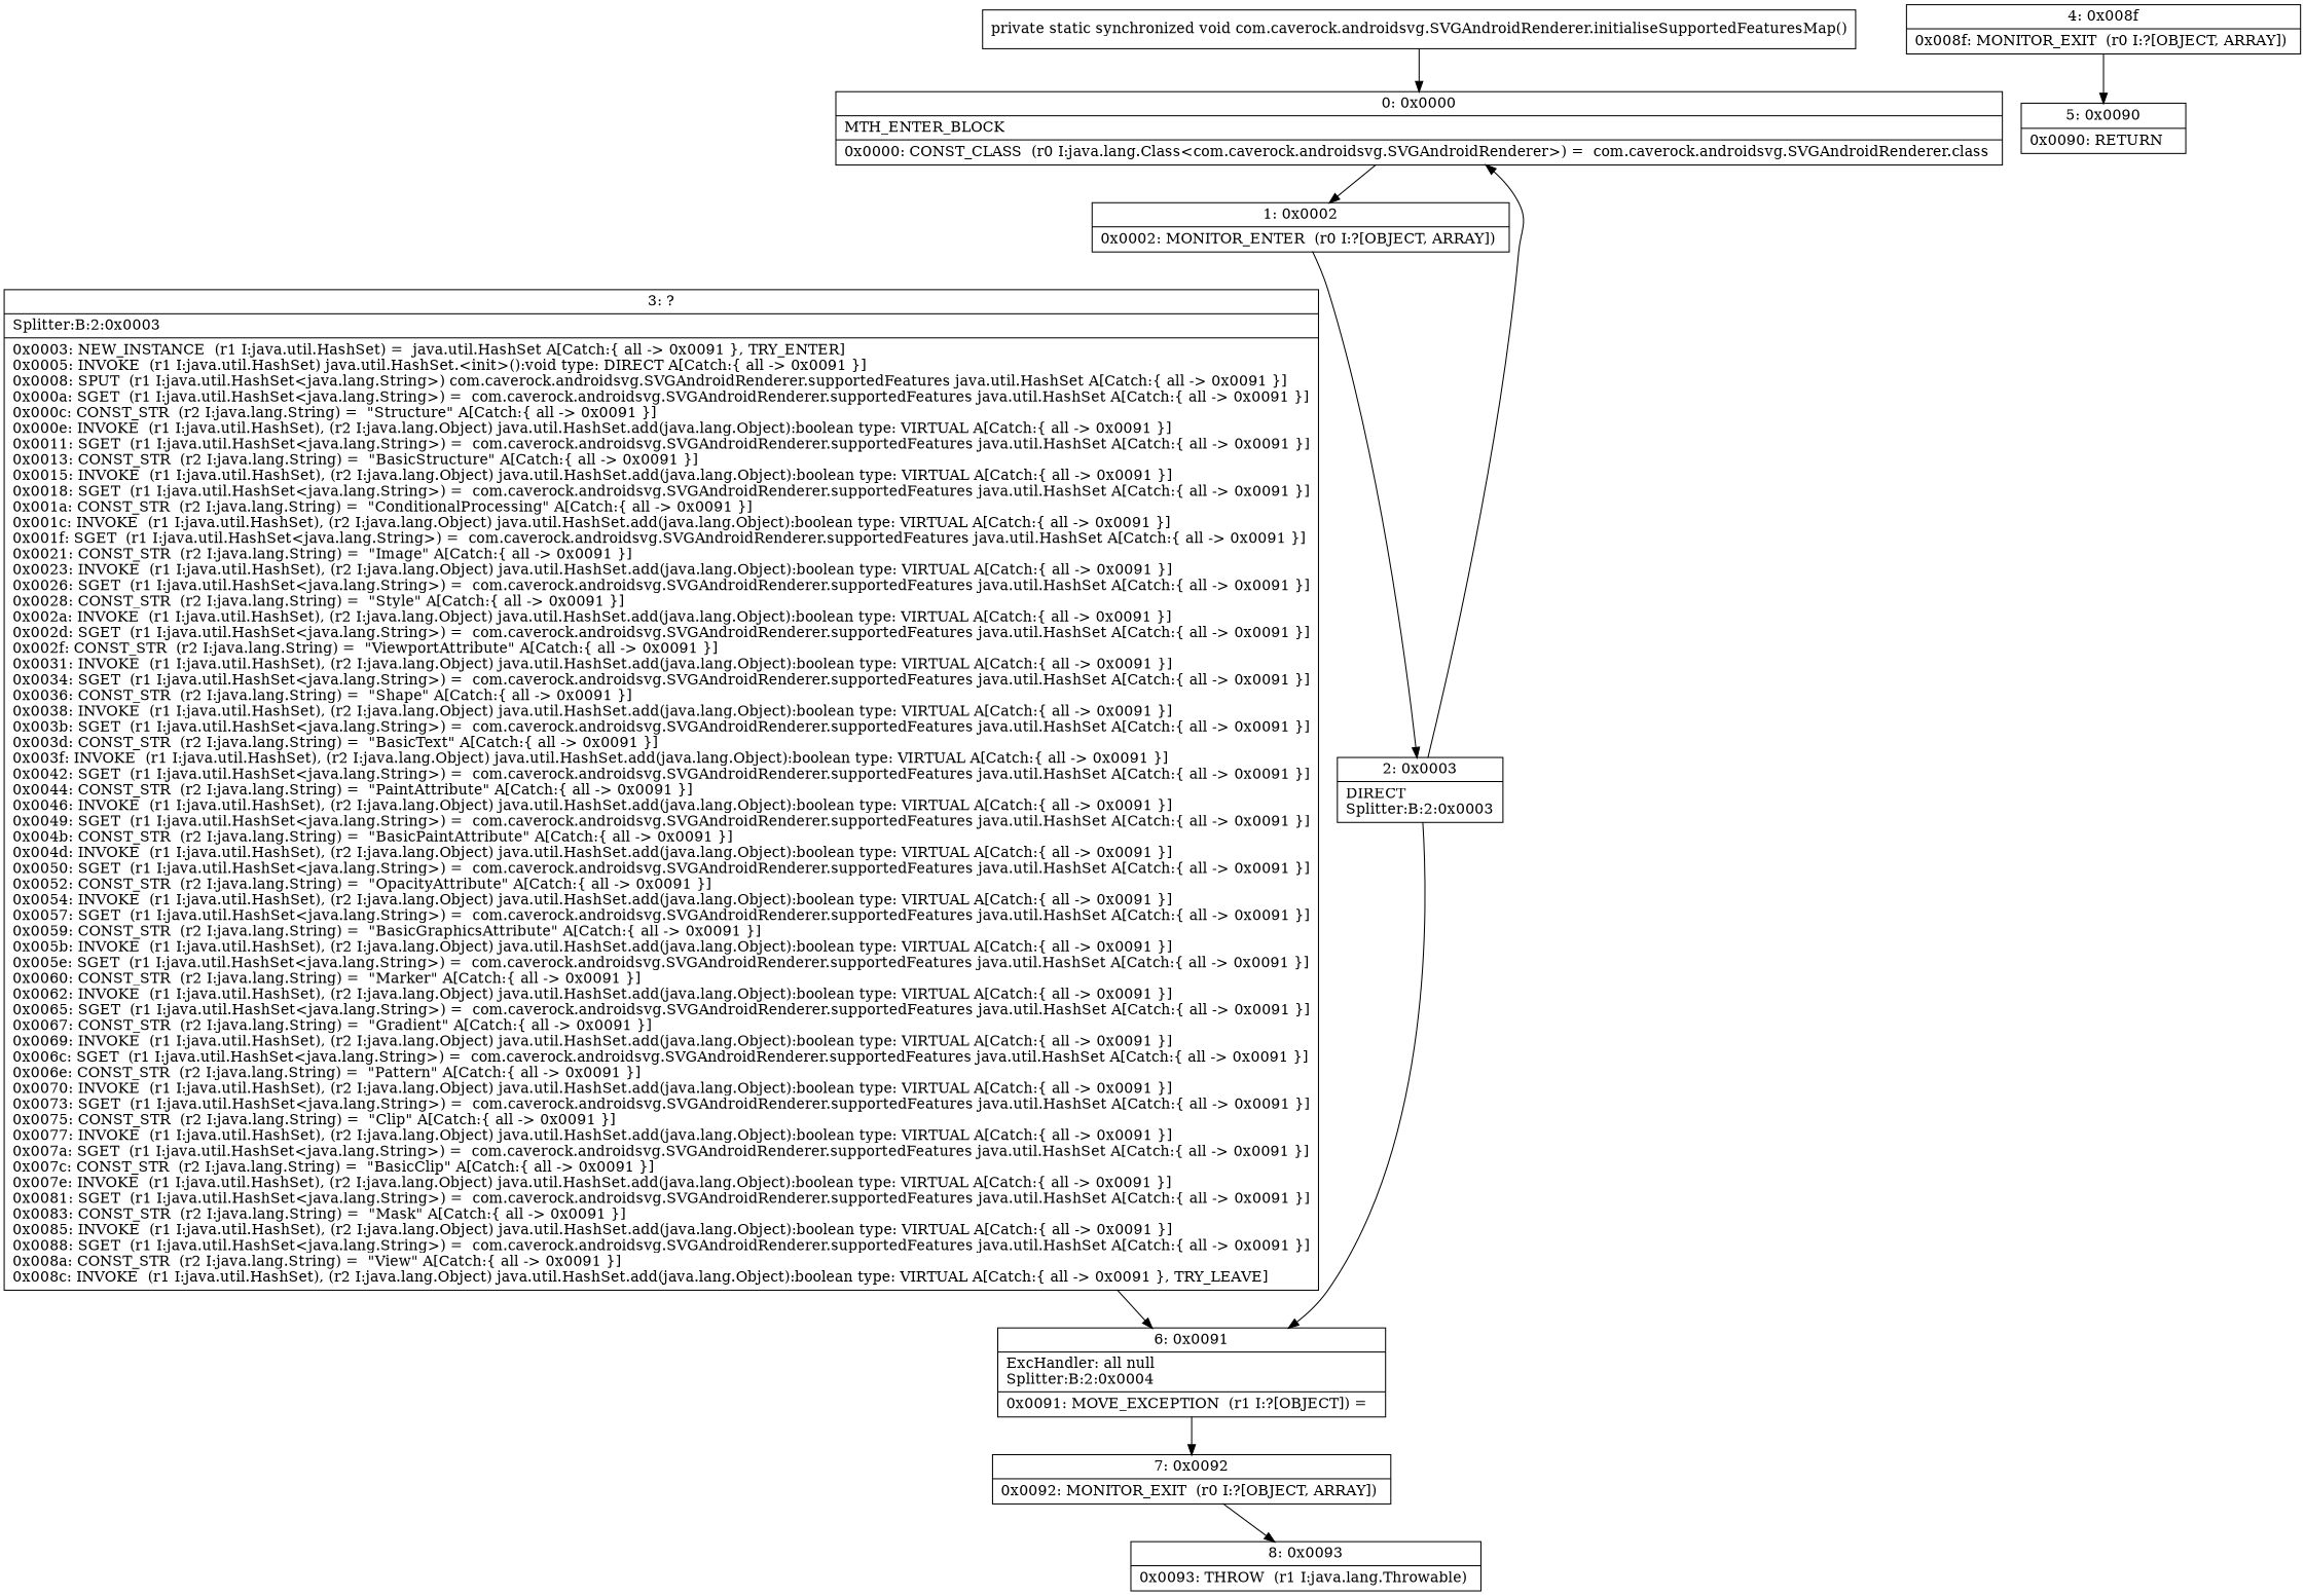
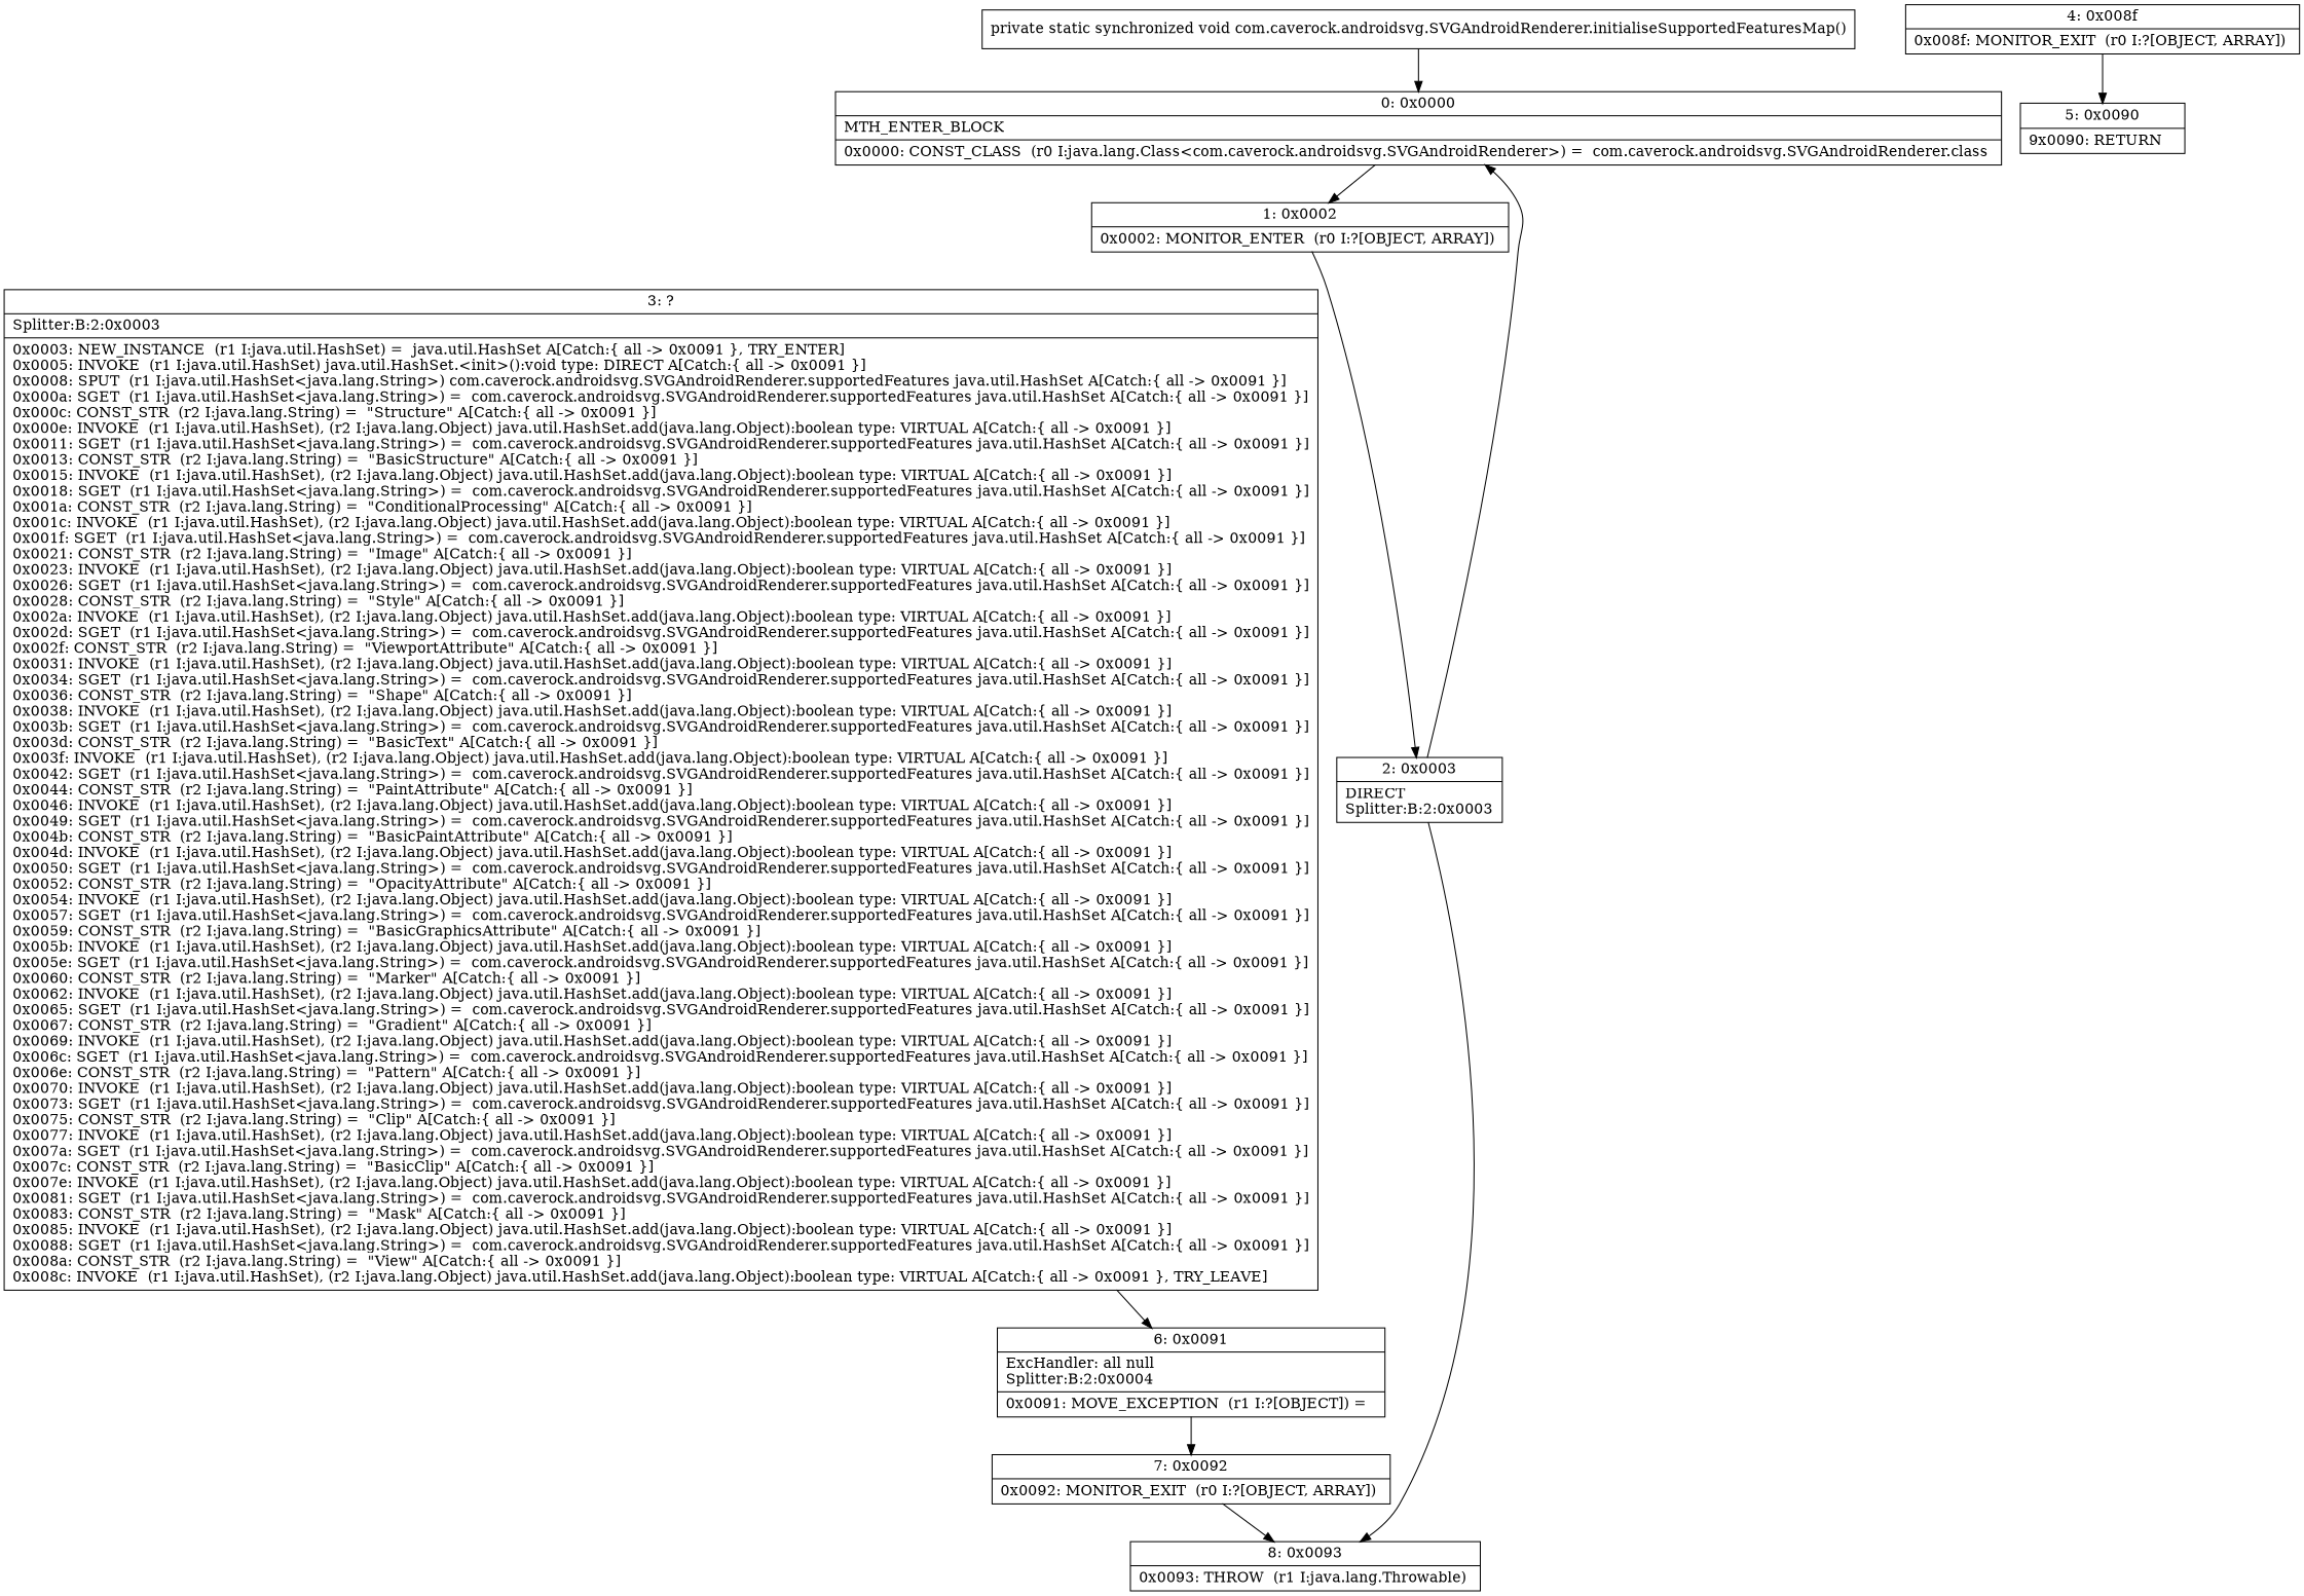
  digraph {
    node [shape=record]
    n1 [label="{0\:\ 0x0000|MTH_ENTER_BLOCK\l|0x0000: CONST_CLASS  (r0 I:java.lang.Class\<com.caverock.androidsvg.SVGAndroidRenderer\>) =  com.caverock.androidsvg.SVGAndroidRenderer.class \l}"]
    n2 [label="{1\:\ 0x0002|0x0002: MONITOR_ENTER  (r0 I:?[OBJECT, ARRAY]) \l}"]
    n3 [label="{2\:\ 0x0003|DIRECT\lSplitter:B:2:0x0003\l}"]
    n4 [label="{6\:\ 0x0091|ExcHandler: all null\lSplitter:B:2:0x0004\l|0x0091: MOVE_EXCEPTION  (r1 I:?[OBJECT]) =  \l}"]
    n5 [label="{3\:\ ?|Splitter:B:2:0x0003\l|0x0003: NEW_INSTANCE  (r1 I:java.util.HashSet) =  java.util.HashSet A[Catch:\{ all \-\> 0x0091 \}, TRY_ENTER]\l0x0005: INVOKE  (r1 I:java.util.HashSet) java.util.HashSet.\<init\>():void type: DIRECT A[Catch:\{ all \-\> 0x0091 \}]\l0x0008: SPUT  (r1 I:java.util.HashSet\<java.lang.String\>) com.caverock.androidsvg.SVGAndroidRenderer.supportedFeatures java.util.HashSet A[Catch:\{ all \-\> 0x0091 \}]\l0x000a: SGET  (r1 I:java.util.HashSet\<java.lang.String\>) =  com.caverock.androidsvg.SVGAndroidRenderer.supportedFeatures java.util.HashSet A[Catch:\{ all \-\> 0x0091 \}]\l0x000c: CONST_STR  (r2 I:java.lang.String) =  \"Structure\" A[Catch:\{ all \-\> 0x0091 \}]\l0x000e: INVOKE  (r1 I:java.util.HashSet), (r2 I:java.lang.Object) java.util.HashSet.add(java.lang.Object):boolean type: VIRTUAL A[Catch:\{ all \-\> 0x0091 \}]\l0x0011: SGET  (r1 I:java.util.HashSet\<java.lang.String\>) =  com.caverock.androidsvg.SVGAndroidRenderer.supportedFeatures java.util.HashSet A[Catch:\{ all \-\> 0x0091 \}]\l0x0013: CONST_STR  (r2 I:java.lang.String) =  \"BasicStructure\" A[Catch:\{ all \-\> 0x0091 \}]\l0x0015: INVOKE  (r1 I:java.util.HashSet), (r2 I:java.lang.Object) java.util.HashSet.add(java.lang.Object):boolean type: VIRTUAL A[Catch:\{ all \-\> 0x0091 \}]\l0x0018: SGET  (r1 I:java.util.HashSet\<java.lang.String\>) =  com.caverock.androidsvg.SVGAndroidRenderer.supportedFeatures java.util.HashSet A[Catch:\{ all \-\> 0x0091 \}]\l0x001a: CONST_STR  (r2 I:java.lang.String) =  \"ConditionalProcessing\" A[Catch:\{ all \-\> 0x0091 \}]\l0x001c: INVOKE  (r1 I:java.util.HashSet), (r2 I:java.lang.Object) java.util.HashSet.add(java.lang.Object):boolean type: VIRTUAL A[Catch:\{ all \-\> 0x0091 \}]\l0x001f: SGET  (r1 I:java.util.HashSet\<java.lang.String\>) =  com.caverock.androidsvg.SVGAndroidRenderer.supportedFeatures java.util.HashSet A[Catch:\{ all \-\> 0x0091 \}]\l0x0021: CONST_STR  (r2 I:java.lang.String) =  \"Image\" A[Catch:\{ all \-\> 0x0091 \}]\l0x0023: INVOKE  (r1 I:java.util.HashSet), (r2 I:java.lang.Object) java.util.HashSet.add(java.lang.Object):boolean type: VIRTUAL A[Catch:\{ all \-\> 0x0091 \}]\l0x0026: SGET  (r1 I:java.util.HashSet\<java.lang.String\>) =  com.caverock.androidsvg.SVGAndroidRenderer.supportedFeatures java.util.HashSet A[Catch:\{ all \-\> 0x0091 \}]\l0x0028: CONST_STR  (r2 I:java.lang.String) =  \"Style\" A[Catch:\{ all \-\> 0x0091 \}]\l0x002a: INVOKE  (r1 I:java.util.HashSet), (r2 I:java.lang.Object) java.util.HashSet.add(java.lang.Object):boolean type: VIRTUAL A[Catch:\{ all \-\> 0x0091 \}]\l0x002d: SGET  (r1 I:java.util.HashSet\<java.lang.String\>) =  com.caverock.androidsvg.SVGAndroidRenderer.supportedFeatures java.util.HashSet A[Catch:\{ all \-\> 0x0091 \}]\l0x002f: CONST_STR  (r2 I:java.lang.String) =  \"ViewportAttribute\" A[Catch:\{ all \-\> 0x0091 \}]\l0x0031: INVOKE  (r1 I:java.util.HashSet), (r2 I:java.lang.Object) java.util.HashSet.add(java.lang.Object):boolean type: VIRTUAL A[Catch:\{ all \-\> 0x0091 \}]\l0x0034: SGET  (r1 I:java.util.HashSet\<java.lang.String\>) =  com.caverock.androidsvg.SVGAndroidRenderer.supportedFeatures java.util.HashSet A[Catch:\{ all \-\> 0x0091 \}]\l0x0036: CONST_STR  (r2 I:java.lang.String) =  \"Shape\" A[Catch:\{ all \-\> 0x0091 \}]\l0x0038: INVOKE  (r1 I:java.util.HashSet), (r2 I:java.lang.Object) java.util.HashSet.add(java.lang.Object):boolean type: VIRTUAL A[Catch:\{ all \-\> 0x0091 \}]\l0x003b: SGET  (r1 I:java.util.HashSet\<java.lang.String\>) =  com.caverock.androidsvg.SVGAndroidRenderer.supportedFeatures java.util.HashSet A[Catch:\{ all \-\> 0x0091 \}]\l0x003d: CONST_STR  (r2 I:java.lang.String) =  \"BasicText\" A[Catch:\{ all \-\> 0x0091 \}]\l0x003f: INVOKE  (r1 I:java.util.HashSet), (r2 I:java.lang.Object) java.util.HashSet.add(java.lang.Object):boolean type: VIRTUAL A[Catch:\{ all \-\> 0x0091 \}]\l0x0042: SGET  (r1 I:java.util.HashSet\<java.lang.String\>) =  com.caverock.androidsvg.SVGAndroidRenderer.supportedFeatures java.util.HashSet A[Catch:\{ all \-\> 0x0091 \}]\l0x0044: CONST_STR  (r2 I:java.lang.String) =  \"PaintAttribute\" A[Catch:\{ all \-\> 0x0091 \}]\l0x0046: INVOKE  (r1 I:java.util.HashSet), (r2 I:java.lang.Object) java.util.HashSet.add(java.lang.Object):boolean type: VIRTUAL A[Catch:\{ all \-\> 0x0091 \}]\l0x0049: SGET  (r1 I:java.util.HashSet\<java.lang.String\>) =  com.caverock.androidsvg.SVGAndroidRenderer.supportedFeatures java.util.HashSet A[Catch:\{ all \-\> 0x0091 \}]\l0x004b: CONST_STR  (r2 I:java.lang.String) =  \"BasicPaintAttribute\" A[Catch:\{ all \-\> 0x0091 \}]\l0x004d: INVOKE  (r1 I:java.util.HashSet), (r2 I:java.lang.Object) java.util.HashSet.add(java.lang.Object):boolean type: VIRTUAL A[Catch:\{ all \-\> 0x0091 \}]\l0x0050: SGET  (r1 I:java.util.HashSet\<java.lang.String\>) =  com.caverock.androidsvg.SVGAndroidRenderer.supportedFeatures java.util.HashSet A[Catch:\{ all \-\> 0x0091 \}]\l0x0052: CONST_STR  (r2 I:java.lang.String) =  \"OpacityAttribute\" A[Catch:\{ all \-\> 0x0091 \}]\l0x0054: INVOKE  (r1 I:java.util.HashSet), (r2 I:java.lang.Object) java.util.HashSet.add(java.lang.Object):boolean type: VIRTUAL A[Catch:\{ all \-\> 0x0091 \}]\l0x0057: SGET  (r1 I:java.util.HashSet\<java.lang.String\>) =  com.caverock.androidsvg.SVGAndroidRenderer.supportedFeatures java.util.HashSet A[Catch:\{ all \-\> 0x0091 \}]\l0x0059: CONST_STR  (r2 I:java.lang.String) =  \"BasicGraphicsAttribute\" A[Catch:\{ all \-\> 0x0091 \}]\l0x005b: INVOKE  (r1 I:java.util.HashSet), (r2 I:java.lang.Object) java.util.HashSet.add(java.lang.Object):boolean type: VIRTUAL A[Catch:\{ all \-\> 0x0091 \}]\l0x005e: SGET  (r1 I:java.util.HashSet\<java.lang.String\>) =  com.caverock.androidsvg.SVGAndroidRenderer.supportedFeatures java.util.HashSet A[Catch:\{ all \-\> 0x0091 \}]\l0x0060: CONST_STR  (r2 I:java.lang.String) =  \"Marker\" A[Catch:\{ all \-\> 0x0091 \}]\l0x0062: INVOKE  (r1 I:java.util.HashSet), (r2 I:java.lang.Object) java.util.HashSet.add(java.lang.Object):boolean type: VIRTUAL A[Catch:\{ all \-\> 0x0091 \}]\l0x0065: SGET  (r1 I:java.util.HashSet\<java.lang.String\>) =  com.caverock.androidsvg.SVGAndroidRenderer.supportedFeatures java.util.HashSet A[Catch:\{ all \-\> 0x0091 \}]\l0x0067: CONST_STR  (r2 I:java.lang.String) =  \"Gradient\" A[Catch:\{ all \-\> 0x0091 \}]\l0x0069: INVOKE  (r1 I:java.util.HashSet), (r2 I:java.lang.Object) java.util.HashSet.add(java.lang.Object):boolean type: VIRTUAL A[Catch:\{ all \-\> 0x0091 \}]\l0x006c: SGET  (r1 I:java.util.HashSet\<java.lang.String\>) =  com.caverock.androidsvg.SVGAndroidRenderer.supportedFeatures java.util.HashSet A[Catch:\{ all \-\> 0x0091 \}]\l0x006e: CONST_STR  (r2 I:java.lang.String) =  \"Pattern\" A[Catch:\{ all \-\> 0x0091 \}]\l0x0070: INVOKE  (r1 I:java.util.HashSet), (r2 I:java.lang.Object) java.util.HashSet.add(java.lang.Object):boolean type: VIRTUAL A[Catch:\{ all \-\> 0x0091 \}]\l0x0073: SGET  (r1 I:java.util.HashSet\<java.lang.String\>) =  com.caverock.androidsvg.SVGAndroidRenderer.supportedFeatures java.util.HashSet A[Catch:\{ all \-\> 0x0091 \}]\l0x0075: CONST_STR  (r2 I:java.lang.String) =  \"Clip\" A[Catch:\{ all \-\> 0x0091 \}]\l0x0077: INVOKE  (r1 I:java.util.HashSet), (r2 I:java.lang.Object) java.util.HashSet.add(java.lang.Object):boolean type: VIRTUAL A[Catch:\{ all \-\> 0x0091 \}]\l0x007a: SGET  (r1 I:java.util.HashSet\<java.lang.String\>) =  com.caverock.androidsvg.SVGAndroidRenderer.supportedFeatures java.util.HashSet A[Catch:\{ all \-\> 0x0091 \}]\l0x007c: CONST_STR  (r2 I:java.lang.String) =  \"BasicClip\" A[Catch:\{ all \-\> 0x0091 \}]\l0x007e: INVOKE  (r1 I:java.util.HashSet), (r2 I:java.lang.Object) java.util.HashSet.add(java.lang.Object):boolean type: VIRTUAL A[Catch:\{ all \-\> 0x0091 \}]\l0x0081: SGET  (r1 I:java.util.HashSet\<java.lang.String\>) =  com.caverock.androidsvg.SVGAndroidRenderer.supportedFeatures java.util.HashSet A[Catch:\{ all \-\> 0x0091 \}]\l0x0083: CONST_STR  (r2 I:java.lang.String) =  \"Mask\" A[Catch:\{ all \-\> 0x0091 \}]\l0x0085: INVOKE  (r1 I:java.util.HashSet), (r2 I:java.lang.Object) java.util.HashSet.add(java.lang.Object):boolean type: VIRTUAL A[Catch:\{ all \-\> 0x0091 \}]\l0x0088: SGET  (r1 I:java.util.HashSet\<java.lang.String\>) =  com.caverock.androidsvg.SVGAndroidRenderer.supportedFeatures java.util.HashSet A[Catch:\{ all \-\> 0x0091 \}]\l0x008a: CONST_STR  (r2 I:java.lang.String) =  \"View\" A[Catch:\{ all \-\> 0x0091 \}]\l0x008c: INVOKE  (r1 I:java.util.HashSet), (r2 I:java.lang.Object) java.util.HashSet.add(java.lang.Object):boolean type: VIRTUAL A[Catch:\{ all \-\> 0x0091 \}, TRY_LEAVE]\l}"]
    n6 [label="{7\:\ 0x0092|0x0092: MONITOR_EXIT  (r0 I:?[OBJECT, ARRAY]) \l}"]
    n7 [label="{4\:\ 0x008f|0x008f: MONITOR_EXIT  (r0 I:?[OBJECT, ARRAY]) \l}"]
-   n8 [label="{5\:\ 0x0090|0x0090: RETURN   \l}"]
+   n8 [label="{5\:\ 0x0090|9x0090: RETURN   \l}"]
    n9 [label="{8\:\ 0x0093|0x0093: THROW  (r1 I:java.lang.Throwable) \l}"]
    n10 [label="{private static synchronized void com.caverock.androidsvg.SVGAndroidRenderer.initialiseSupportedFeaturesMap() }"]
    n1 -> n2
    n2 -> n3
    n3 -> n1
-   n3 -> n4
+   n3 -> n9
    n4 -> n6
    n5 -> n4
    n6 -> n9
    n7 -> n8
    n10 -> n1
  }
